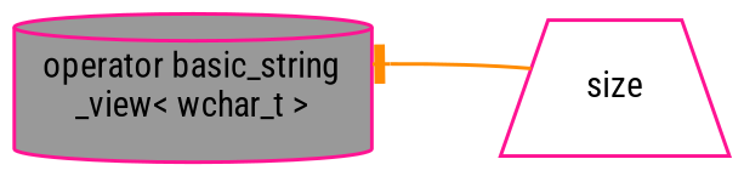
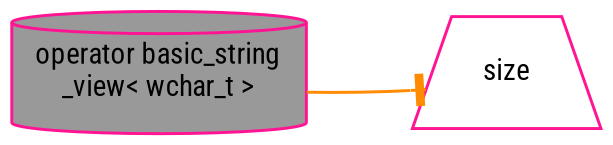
  digraph {
    rankdir=LR
    fontname="Roboto Condensed"
    node [color=deeppink fontname="Roboto Condensed" fontsize=10 style=filled]
    n1 [fillcolor=grey60 fontcolor=black height=0.2 label="operator basic_string\l_view\< wchar_t \>" shape=cylinder width=0.4]
    n2 [fillcolor=white height=0.2 label=size shape=trapezium width=0.4]
-   n2 -> n1 [color=darkorange fontname="Roboto Condensed" fontsize=10 labelfontname=Helvetica labelfontsize=10 style=solid arrowhead=tee]
+   n1 -> n2 [color=darkorange fontname="Roboto Condensed" fontsize=10 labelfontname=Helvetica labelfontsize=10 style=solid arrowhead=tee]
  }
